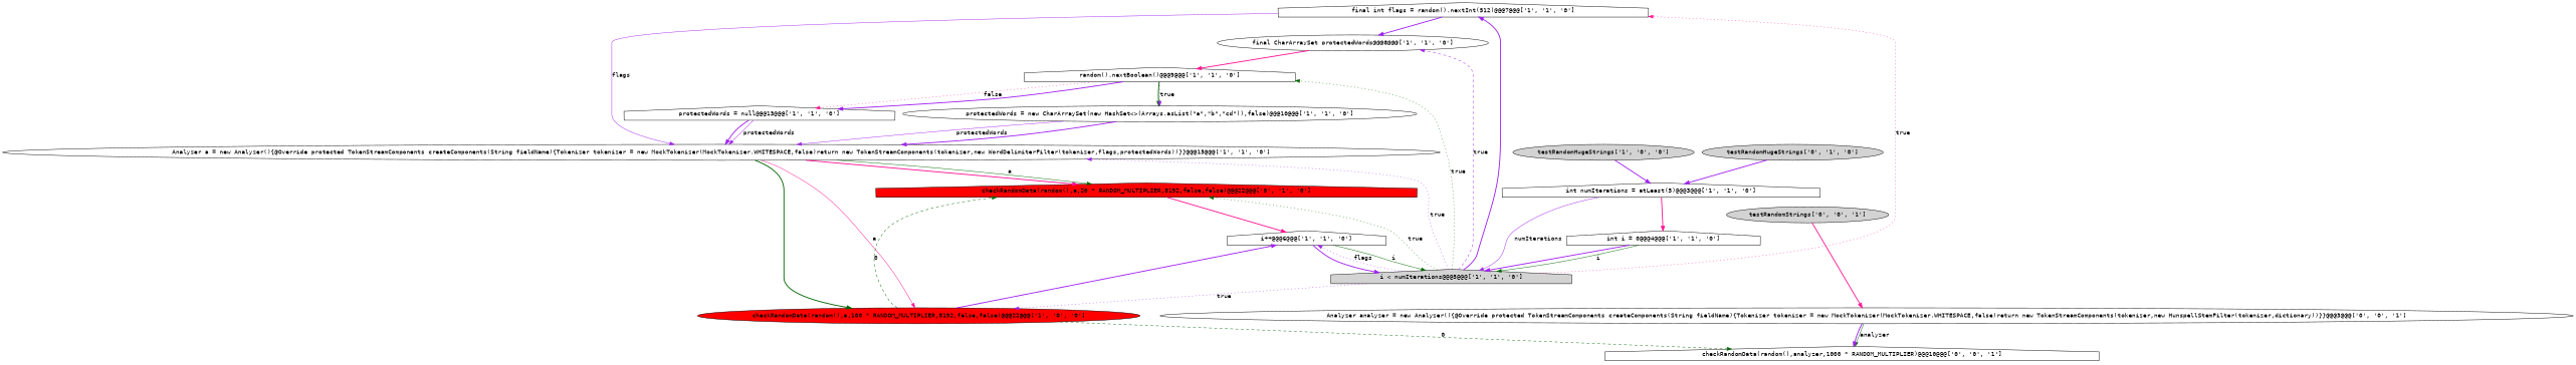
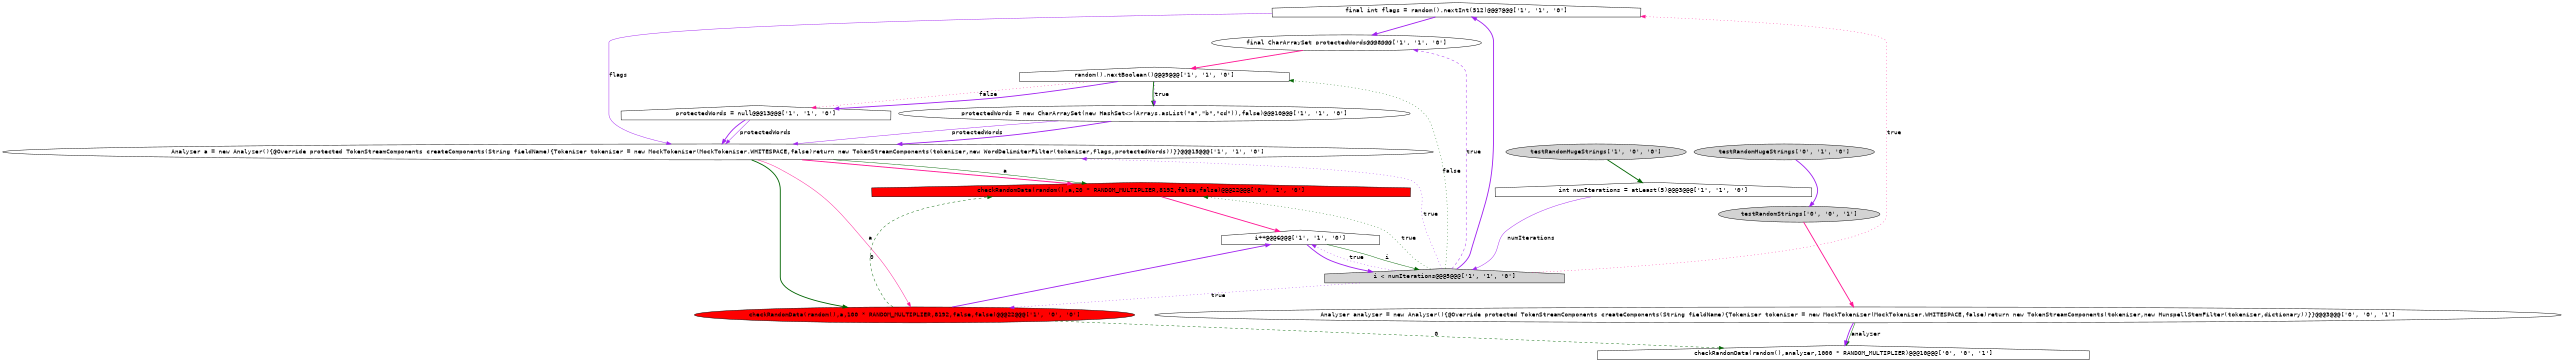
  digraph {
    fontname="DejaVu Sans Mono"
    node [fillcolor=white fontname="DejaVu Sans Mono" shape=house style=filled]
    edge [color=purple fontname="DejaVu Sans Mono" style=bold]
    n1 [label="final int flags = random().nextInt(512)@@@7@@@['1', '1', '0']"]
    n2 [label="final CharArraySet protectedWords@@@8@@@['1', '1', '0']" shape=ellipse]
    n3 [label="Analyzer a = new Analyzer(){@Override protected TokenStreamComponents createComponents(String fieldName){Tokenizer tokenizer = new MockTokenizer(MockTokenizer.WHITESPACE,false)return new TokenStreamComponents(tokenizer,new WordDelimiterFilter(tokenizer,flags,protectedWords))}}@@@15@@@['1', '1', '0']" shape=ellipse]
    n4 [label="random().nextBoolean()@@@9@@@['1', '1', '0']"]
    n5 [fillcolor=red label="checkRandomData(random(),a,20 * RANDOM_MULTIPLIER,8192,false,false)@@@22@@@['0', '1', '0']"]
    n6 [fillcolor=red label="checkRandomData(random(),a,100 * RANDOM_MULTIPLIER,8192,false,false)@@@22@@@['1', '0', '0']" shape=ellipse]
    n7 [label="protectedWords = null@@@13@@@['1', '1', '0']"]
    n8 [label="protectedWords = new CharArraySet(new HashSet<>(Arrays.asList(\"a\",\"b\",\"cd\")),false)@@@10@@@['1', '1', '0']" shape=ellipse]
-   n9 [label="int i = 0@@@4@@@['1', '1', '0']"]
    n10 [fillcolor=lightgray label="i < numIterations@@@5@@@['1', '1', '0']"]
    n11 [label="i++@@@6@@@['1', '1', '0']"]
    n12 [label="checkRandomData(random(),analyzer,1000 * RANDOM_MULTIPLIER)@@@10@@@['0', '0', '1']"]
    n13 [label="int numIterations = atLeast(5)@@@3@@@['1', '1', '0']"]
    n14 [label="Analyzer analyzer = new Analyzer(){@Override protected TokenStreamComponents createComponents(String fieldName){Tokenizer tokenizer = new MockTokenizer(MockTokenizer.WHITESPACE,false)return new TokenStreamComponents(tokenizer,new HunspellStemFilter(tokenizer,dictionary))}}@@@3@@@['0', '0', '1']" shape=ellipse]
    n15 [fillcolor=lightgray label="testRandomStrings['0', '0', '1']" shape=ellipse]
    n16 [fillcolor=lightgray label="testRandomHugeStrings['1', '0', '0']" shape=ellipse]
    n17 [fillcolor=lightgray label="testRandomHugeStrings['0', '1', '0']" shape=ellipse]
    n1 -> n2
    n1 -> n3 [label=flags style=solid]
    n2 -> n4 [color=deeppink]
    n3 -> n5 [color=deeppink]
    n3 -> n5 [color=darkgreen label=a style=solid]
    n3 -> n6 [color=darkgreen]
    n3 -> n6 [color=deeppink label=a style=solid]
    n4 -> n7 [color=deeppink label=false style=dotted]
    n4 -> n7
    n4 -> n8 [color=darkgreen]
    n4 -> n8 [label=true style=dotted]
    n5 -> n11 [color=deeppink]
    n6 -> n5 [color=darkgreen label=0 style=dashed]
    n6 -> n11
    n6 -> n12 [color=darkgreen label=0 style=dashed]
    n7 -> n3 [label=protectedWords style=solid]
    n7 -> n3
    n8 -> n3 [label=protectedWords style=solid]
    n8 -> n3
-   n9 -> n10
-   n9 -> n10 [color=darkgreen label=i style=solid]
    n10 -> n1 [color=deeppink label=true style=dotted]
    n10 -> n1
    n10 -> n2 [label=true style=dashed]
    n10 -> n3 [label=true style=dotted]
-   n10 -> n4 [color=darkgreen label=true style=dotted]
+   n10 -> n4 [color=darkgreen label=false style=dotted]
    n10 -> n5 [color=darkgreen label=true style=dotted]
    n10 -> n6 [label=true style=dotted]
-   n10 -> n11 [label=flags style=dotted]
+   n10 -> n11 [label=true style=dotted]
    n11 -> n10 [color=darkgreen label=i style=solid]
    n11 -> n10
-   n13 -> n9 [color=deeppink]
    n13 -> n10 [label=numIterations style=solid]
    n14 -> n12 [color=darkgreen label=analyzer style=solid]
    n14 -> n12
    n15 -> n14 [color=deeppink]
-   n16 -> n13
-   n17 -> n13
+   n16 -> n13 [color=darkgreen]
+   n17 -> n15
  }
